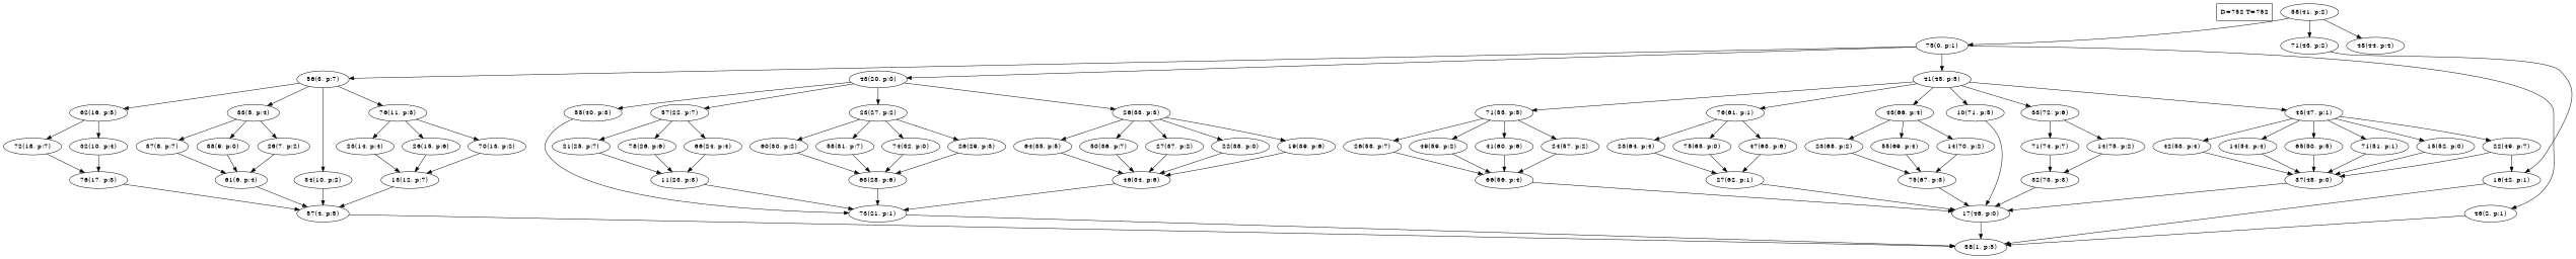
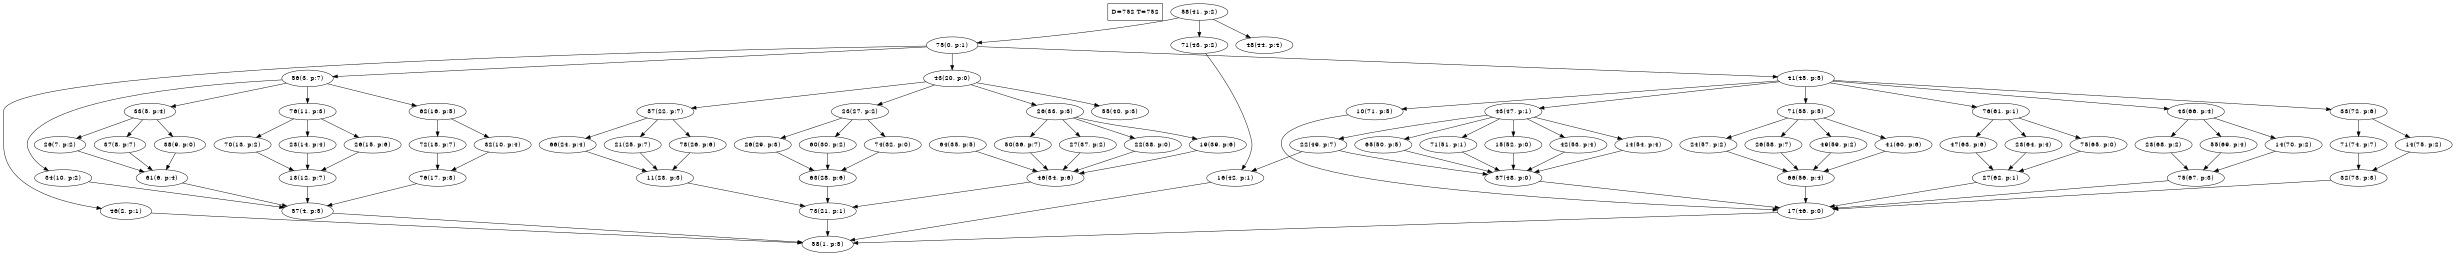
  digraph {
    n1 [label="D=752 T=752" shape=box]
    n2 [label="75(0, p:1)"]
    n3 [label="46(2, p:1)"]
    n4 [label="56(3, p:7)"]
    n5 [label="43(20, p:0)"]
    n6 [label="41(45, p:5)"]
    n7 [label="58(1, p:5)"]
    n8 [label="33(5, p:4)"]
    n9 [label="34(10, p:2)"]
    n10 [label="76(11, p:3)"]
    n11 [label="62(16, p:5)"]
    n12 [label="57(22, p:7)"]
    n13 [label="23(27, p:2)"]
    n14 [label="26(33, p:3)"]
    n15 [label="55(40, p:3)"]
    n16 [label="58(41, p:2)"]
    n17 [label="71(43, p:2)"]
    n18 [label="48(44, p:4)"]
    n19 [label="43(47, p:1)"]
    n20 [label="71(55, p:5)"]
    n21 [label="76(61, p:1)"]
    n22 [label="43(66, p:4)"]
    n23 [label="10(71, p:5)"]
    n24 [label="33(72, p:6)"]
    n25 [label="26(7, p:2)"]
    n26 [label="37(8, p:7)"]
    n27 [label="38(9, p:0)"]
    n28 [label="57(4, p:5)"]
    n29 [label="70(13, p:2)"]
    n30 [label="23(14, p:4)"]
    n31 [label="26(15, p:6)"]
    n32 [label="72(18, p:7)"]
    n33 [label="32(10, p:4)"]
    n34 [label="61(6, p:4)"]
    n35 [label="13(12, p:7)"]
    n36 [label="76(17, p:3)"]
    n37 [label="66(24, p:4)"]
    n38 [label="21(25, p:7)"]
    n39 [label="78(26, p:6)"]
    n40 [label="26(29, p:3)"]
    n41 [label="60(30, p:2)"]
-   n42 [label="58(31, p:7)"]
    n43 [label="74(32, p:0)"]
    n44 [label="64(35, p:5)"]
    n45 [label="50(36, p:7)"]
    n46 [label="27(37, p:2)"]
    n47 [label="22(38, p:0)"]
    n48 [label="19(39, p:6)"]
    n49 [label="73(21, p:1)"]
    n50 [label="11(23, p:3)"]
    n51 [label="63(28, p:6)"]
    n52 [label="46(34, p:6)"]
    n53 [label="16(42, p:1)"]
    n54 [label="22(49, p:7)"]
    n55 [label="65(50, p:5)"]
    n56 [label="71(51, p:1)"]
    n57 [label="15(52, p:0)"]
    n58 [label="42(53, p:4)"]
    n59 [label="14(54, p:4)"]
    n60 [label="24(57, p:2)"]
    n61 [label="26(58, p:7)"]
    n62 [label="49(59, p:2)"]
    n63 [label="41(60, p:6)"]
    n64 [label="47(63, p:6)"]
    n65 [label="23(64, p:4)"]
    n66 [label="75(65, p:0)"]
    n67 [label="23(68, p:2)"]
    n68 [label="55(69, p:4)"]
    n69 [label="14(70, p:2)"]
    n70 [label="17(46, p:0)"]
    n71 [label="71(74, p:7)"]
    n72 [label="14(75, p:2)"]
    n73 [label="37(48, p:0)"]
    n74 [label="66(56, p:4)"]
    n75 [label="27(62, p:1)"]
    n76 [label="75(67, p:3)"]
    n77 [label="32(73, p:3)"]
    n2 -> n3
    n2 -> n4
    n2 -> n5
    n2 -> n6
    n3 -> n7
    n4 -> n8
    n4 -> n9
    n4 -> n10
    n4 -> n11
    n5 -> n12
    n5 -> n13
    n5 -> n14
    n5 -> n15
    n6 -> n19
    n6 -> n20
    n6 -> n21
    n6 -> n22
    n6 -> n23
    n6 -> n24
    n8 -> n25
    n8 -> n26
    n8 -> n27
    n9 -> n28
    n10 -> n29
    n10 -> n30
    n10 -> n31
    n11 -> n32
    n11 -> n33
    n12 -> n37
    n12 -> n38
    n12 -> n39
    n13 -> n40
    n13 -> n41
-   n13 -> n42
    n13 -> n43
-   n14 -> n44
    n14 -> n45
    n14 -> n46
    n14 -> n47
    n14 -> n48
-   n15 -> n49
    n16 -> n2
    n16 -> n17
    n16 -> n18
    n17 -> n53
    n19 -> n54
    n19 -> n55
    n19 -> n56
    n19 -> n57
    n19 -> n58
    n19 -> n59
    n20 -> n60
    n20 -> n61
    n20 -> n62
    n20 -> n63
    n21 -> n64
    n21 -> n65
    n21 -> n66
    n22 -> n67
    n22 -> n68
    n22 -> n69
    n23 -> n70
    n24 -> n71
    n24 -> n72
    n25 -> n34
    n26 -> n34
    n27 -> n34
    n28 -> n7
    n29 -> n35
    n30 -> n35
    n31 -> n35
    n32 -> n36
    n33 -> n36
    n34 -> n28
    n35 -> n28
    n36 -> n28
    n37 -> n50
    n38 -> n50
    n39 -> n50
    n40 -> n51
    n41 -> n51
-   n42 -> n51
    n43 -> n51
    n44 -> n52
    n45 -> n52
    n46 -> n52
    n47 -> n52
    n48 -> n52
    n49 -> n7
    n50 -> n49
    n51 -> n49
    n52 -> n49
    n53 -> n7
    n54 -> n53
    n54 -> n73
    n55 -> n73
    n56 -> n73
    n57 -> n73
    n58 -> n73
    n59 -> n73
    n60 -> n74
    n61 -> n74
    n62 -> n74
    n63 -> n74
    n64 -> n75
    n65 -> n75
    n66 -> n75
    n67 -> n76
    n68 -> n76
    n69 -> n76
    n70 -> n7
    n71 -> n77
    n72 -> n77
    n73 -> n70
    n74 -> n70
    n75 -> n70
    n76 -> n70
    n77 -> n70
  }
